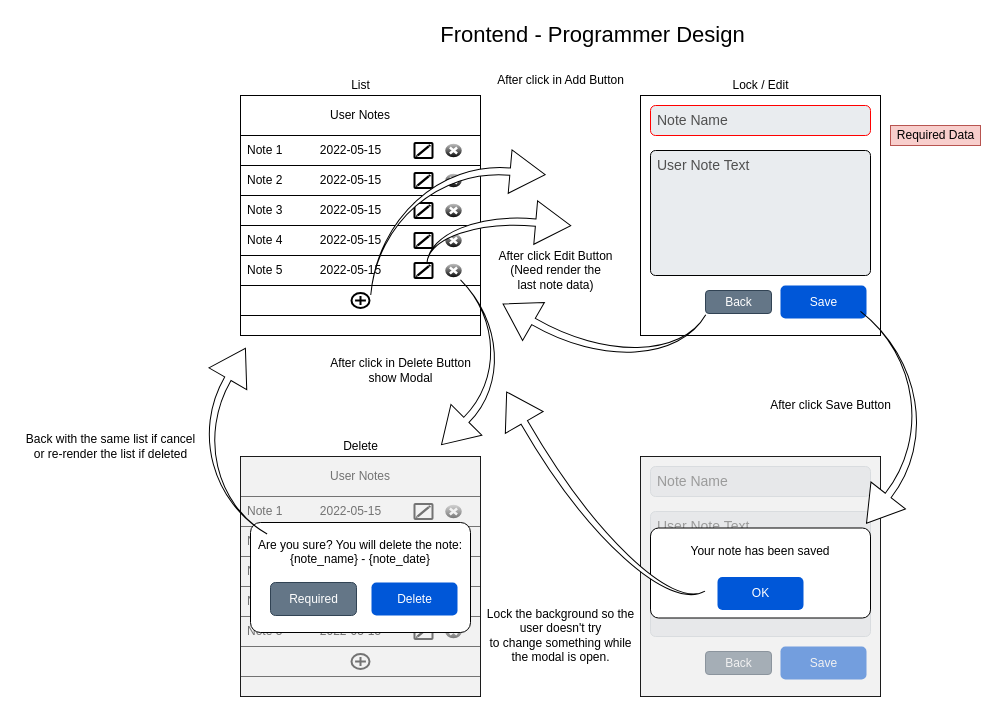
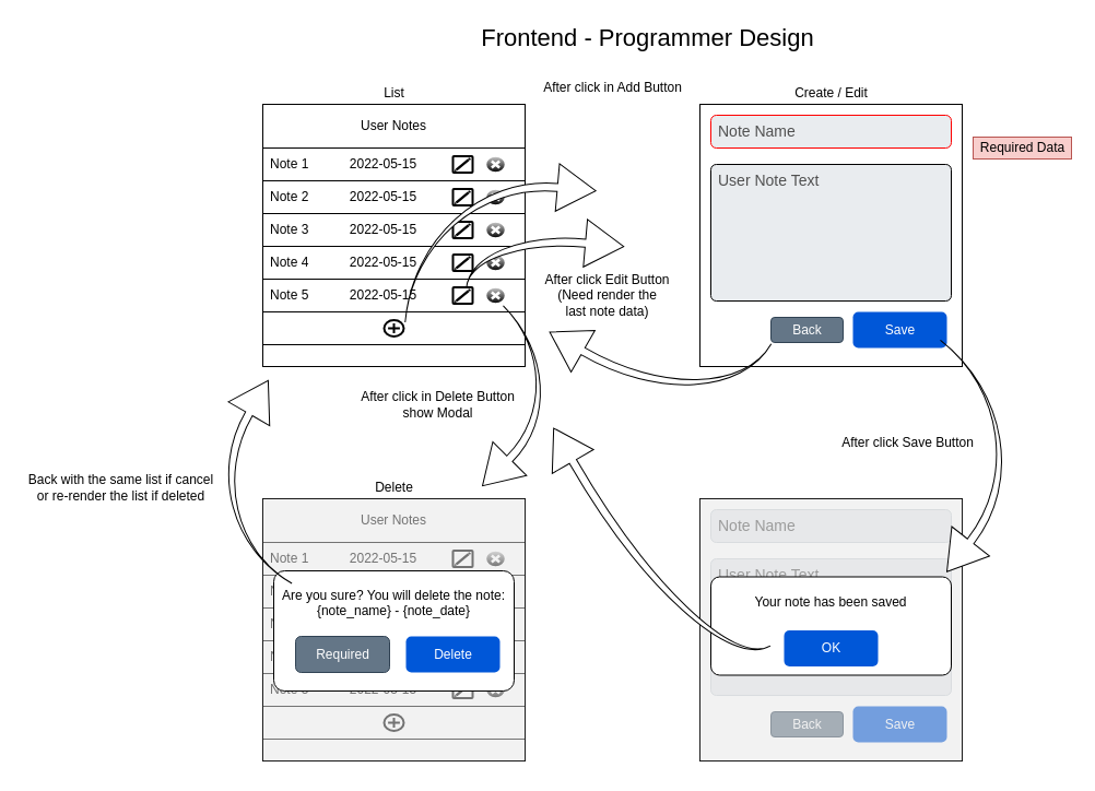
  <mxCell id="0" />
  <mxCell id="1" parent="0" />
  <mxCell id="2" value="" style="rounded=0;whiteSpace=wrap;html=1;" parent="1" vertex="1"><mxGeometry x="640" y="95" width="240" height="240" as="geometry" /></mxCell>
  <mxCell id="3" value="Save" style="rounded=1;fillColor=#0057D8;strokeColor=none;html=1;fontColor=#ffffff;align=center;verticalAlign=middle;fontStyle=0;fontSize=12;sketch=0;" parent="1" vertex="1"><mxGeometry x="780" y="285" width="86" height="33" as="geometry" /></mxCell>
  <mxCell id="4" value="" style="rounded=0;whiteSpace=wrap;html=1;" parent="1" vertex="1"><mxGeometry x="240" y="95" width="240" height="240" as="geometry" /></mxCell>
  <mxCell id="5" style="edgeStyle=none;html=1;" parent="1" source="6" target="4" edge="1"><mxGeometry relative="1" as="geometry" /></mxCell>
  <mxCell id="6" value="User Notes" style="rounded=0;whiteSpace=wrap;html=1;" parent="1" vertex="1"><mxGeometry x="240" y="95" width="240" height="40" as="geometry" /></mxCell>
  <mxCell id="7" value="" style="group;fontStyle=4" parent="1" vertex="1" connectable="0"><mxGeometry x="240" y="135" width="240" height="30" as="geometry" /></mxCell>
  <mxCell id="8" value="Note 1" style="rounded=0;whiteSpace=wrap;html=1;align=left;spacingLeft=5;" parent="7" vertex="1"><mxGeometry width="240.0" height="30" as="geometry" /></mxCell>
  <mxCell id="9" value="" style="verticalLabelPosition=bottom;shadow=0;dashed=0;verticalAlign=top;strokeWidth=2;html=1;shape=mxgraph.mockup.misc.editIcon;" parent="7" vertex="1"><mxGeometry x="174" y="7.5" width="18" height="15" as="geometry" /></mxCell>
  <mxCell id="10" value="" style="verticalLabelPosition=bottom;verticalAlign=top;html=1;shadow=0;dashed=0;strokeWidth=1;shape=mxgraph.ios.iDeleteApp;fillColor=#cccccc;fillColor2=#000000;strokeColor=#ffffff;sketch=0;" parent="7" vertex="1"><mxGeometry x="204.0" y="7.5" width="18" height="15" as="geometry" /></mxCell>
  <mxCell id="11" value="2022-05-15" style="text;html=1;align=center;verticalAlign=middle;resizable=0;points=[];autosize=1;strokeColor=none;fillColor=none;" parent="7" vertex="1"><mxGeometry x="70" y="5" width="80" height="20" as="geometry" /></mxCell>
  <mxCell id="12" value="" style="group" parent="1" vertex="1" connectable="0"><mxGeometry x="240" y="165" width="240" height="30" as="geometry" /></mxCell>
  <mxCell id="13" value="Note 2" style="rounded=0;whiteSpace=wrap;html=1;align=left;spacingLeft=5;" parent="12" vertex="1"><mxGeometry width="240" height="30" as="geometry" /></mxCell>
  <mxCell id="14" value="" style="verticalLabelPosition=bottom;shadow=0;dashed=0;verticalAlign=top;strokeWidth=2;html=1;shape=mxgraph.mockup.misc.editIcon;" parent="12" vertex="1"><mxGeometry x="174" y="7.5" width="18" height="15" as="geometry" /></mxCell>
  <mxCell id="15" value="" style="verticalLabelPosition=bottom;verticalAlign=top;html=1;shadow=0;dashed=0;strokeWidth=1;shape=mxgraph.ios.iDeleteApp;fillColor=#cccccc;fillColor2=#000000;strokeColor=#ffffff;sketch=0;" parent="12" vertex="1"><mxGeometry x="204" y="7.5" width="18" height="15" as="geometry" /></mxCell>
  <mxCell id="16" value="2022-05-15" style="text;html=1;align=center;verticalAlign=middle;resizable=0;points=[];autosize=1;strokeColor=none;fillColor=none;" parent="12" vertex="1"><mxGeometry x="70" y="5" width="80" height="20" as="geometry" /></mxCell>
  <mxCell id="17" value="" style="group" parent="1" vertex="1" connectable="0"><mxGeometry x="240" y="195" width="240" height="30" as="geometry" /></mxCell>
  <mxCell id="18" value="Note 3" style="rounded=0;whiteSpace=wrap;html=1;align=left;spacingLeft=5;" parent="17" vertex="1"><mxGeometry width="240" height="30" as="geometry" /></mxCell>
  <mxCell id="19" value="" style="verticalLabelPosition=bottom;shadow=0;dashed=0;verticalAlign=top;strokeWidth=2;html=1;shape=mxgraph.mockup.misc.editIcon;" parent="17" vertex="1"><mxGeometry x="174" y="7.5" width="18" height="15" as="geometry" /></mxCell>
  <mxCell id="20" value="" style="verticalLabelPosition=bottom;verticalAlign=top;html=1;shadow=0;dashed=0;strokeWidth=1;shape=mxgraph.ios.iDeleteApp;fillColor=#cccccc;fillColor2=#000000;strokeColor=#ffffff;sketch=0;" parent="17" vertex="1"><mxGeometry x="204" y="7.5" width="18" height="15" as="geometry" /></mxCell>
  <mxCell id="21" value="2022-05-15" style="text;html=1;align=center;verticalAlign=middle;resizable=0;points=[];autosize=1;strokeColor=none;fillColor=none;" parent="17" vertex="1"><mxGeometry x="70" y="5" width="80" height="20" as="geometry" /></mxCell>
  <mxCell id="22" value="" style="group" parent="1" vertex="1" connectable="0"><mxGeometry x="240" y="225" width="240" height="30" as="geometry" /></mxCell>
  <mxCell id="23" value="Note 4" style="rounded=0;whiteSpace=wrap;html=1;align=left;spacingLeft=5;" parent="22" vertex="1"><mxGeometry width="240" height="30" as="geometry" /></mxCell>
  <mxCell id="24" value="" style="verticalLabelPosition=bottom;shadow=0;dashed=0;verticalAlign=top;strokeWidth=2;html=1;shape=mxgraph.mockup.misc.editIcon;" parent="22" vertex="1"><mxGeometry x="174" y="7.5" width="18" height="15" as="geometry" /></mxCell>
  <mxCell id="25" value="" style="verticalLabelPosition=bottom;verticalAlign=top;html=1;shadow=0;dashed=0;strokeWidth=1;shape=mxgraph.ios.iDeleteApp;fillColor=#cccccc;fillColor2=#000000;strokeColor=#ffffff;sketch=0;" parent="22" vertex="1"><mxGeometry x="204" y="7.5" width="18" height="15" as="geometry" /></mxCell>
  <mxCell id="26" value="2022-05-15" style="text;html=1;align=center;verticalAlign=middle;resizable=0;points=[];autosize=1;strokeColor=none;fillColor=none;" parent="22" vertex="1"><mxGeometry x="70" y="5" width="80" height="20" as="geometry" /></mxCell>
  <mxCell id="27" value="" style="group" parent="1" vertex="1" connectable="0"><mxGeometry x="240" y="255" width="240" height="30" as="geometry" /></mxCell>
  <mxCell id="28" value="Note 5" style="rounded=0;whiteSpace=wrap;html=1;align=left;spacingLeft=5;" parent="27" vertex="1"><mxGeometry width="240" height="30" as="geometry" /></mxCell>
  <mxCell id="29" value="" style="verticalLabelPosition=bottom;shadow=0;dashed=0;verticalAlign=top;strokeWidth=2;html=1;shape=mxgraph.mockup.misc.editIcon;" parent="27" vertex="1"><mxGeometry x="174" y="7.5" width="18" height="15" as="geometry" /></mxCell>
  <mxCell id="30" value="" style="verticalLabelPosition=bottom;verticalAlign=top;html=1;shadow=0;dashed=0;strokeWidth=1;shape=mxgraph.ios.iDeleteApp;fillColor=#cccccc;fillColor2=#000000;strokeColor=#ffffff;sketch=0;" parent="27" vertex="1"><mxGeometry x="204" y="7.5" width="18" height="15" as="geometry" /></mxCell>
  <mxCell id="31" value="2022-05-15" style="text;html=1;align=center;verticalAlign=middle;resizable=0;points=[];autosize=1;strokeColor=none;fillColor=none;" parent="27" vertex="1"><mxGeometry x="70" y="5" width="80" height="20" as="geometry" /></mxCell>
  <mxCell id="32" value="" style="group;fontStyle=4" parent="1" vertex="1" connectable="0"><mxGeometry x="240" y="285" width="240" height="30" as="geometry" /></mxCell>
  <mxCell id="33" value="" style="rounded=0;whiteSpace=wrap;html=1;align=left;spacingLeft=5;" parent="32" vertex="1"><mxGeometry width="240" height="30" as="geometry" /></mxCell>
  <mxCell id="34" value="" style="html=1;verticalLabelPosition=bottom;align=center;labelBackgroundColor=#ffffff;verticalAlign=top;strokeWidth=2;shadow=0;dashed=0;shape=mxgraph.ios7.icons.add;" parent="32" vertex="1"><mxGeometry x="111" y="7.5" width="18" height="15" as="geometry" /></mxCell>
  <mxCell id="35" value="Back" style="rounded=1;fillColor=#647687;strokeColor=#314354;html=1;fontColor=#ffffff;align=center;verticalAlign=middle;fontStyle=0;fontSize=12;sketch=0;" parent="1" vertex="1"><mxGeometry x="705" y="290" width="66" height="23" as="geometry" /></mxCell>
  <mxCell id="36" value="After click Edit Button&lt;br&gt;(Need render the &lt;br&gt;last note data)" style="text;html=1;align=center;verticalAlign=middle;resizable=0;points=[];autosize=1;strokeColor=none;fillColor=none;" parent="1" vertex="1"><mxGeometry x="490" y="245" width="130" height="50" as="geometry" /></mxCell>
  <mxCell id="37" value="" style="group" parent="1" vertex="1" connectable="0"><mxGeometry x="240" y="456" width="240" height="240" as="geometry" /></mxCell>
  <mxCell id="38" value="" style="rounded=0;whiteSpace=wrap;html=1;" parent="37" vertex="1"><mxGeometry width="240" height="240" as="geometry" /></mxCell>
  <mxCell id="39" style="edgeStyle=none;html=1;" parent="37" source="40" target="38" edge="1"><mxGeometry relative="1" as="geometry" /></mxCell>
  <mxCell id="40" value="User Notes" style="rounded=0;whiteSpace=wrap;html=1;" parent="37" vertex="1"><mxGeometry width="240" height="40" as="geometry" /></mxCell>
  <mxCell id="41" value="" style="group;fontStyle=4" parent="37" vertex="1" connectable="0"><mxGeometry y="40" width="240" height="30" as="geometry" /></mxCell>
  <mxCell id="42" value="Note 1" style="rounded=0;whiteSpace=wrap;html=1;align=left;spacingLeft=5;" parent="41" vertex="1"><mxGeometry width="240.0" height="30" as="geometry" /></mxCell>
  <mxCell id="43" value="" style="verticalLabelPosition=bottom;shadow=0;dashed=0;verticalAlign=top;strokeWidth=2;html=1;shape=mxgraph.mockup.misc.editIcon;" parent="41" vertex="1"><mxGeometry x="174" y="7.5" width="18" height="15" as="geometry" /></mxCell>
  <mxCell id="44" value="" style="verticalLabelPosition=bottom;verticalAlign=top;html=1;shadow=0;dashed=0;strokeWidth=1;shape=mxgraph.ios.iDeleteApp;fillColor=#cccccc;fillColor2=#000000;strokeColor=#ffffff;sketch=0;" parent="41" vertex="1"><mxGeometry x="204.0" y="7.5" width="18" height="15" as="geometry" /></mxCell>
  <mxCell id="45" value="2022-05-15" style="text;html=1;align=center;verticalAlign=middle;resizable=0;points=[];autosize=1;strokeColor=none;fillColor=none;" parent="41" vertex="1"><mxGeometry x="70" y="5" width="80" height="20" as="geometry" /></mxCell>
  <mxCell id="46" value="" style="group" parent="37" vertex="1" connectable="0"><mxGeometry y="70" width="240" height="30" as="geometry" /></mxCell>
  <mxCell id="47" value="Note 2" style="rounded=0;whiteSpace=wrap;html=1;align=left;spacingLeft=5;" parent="46" vertex="1"><mxGeometry width="240" height="30" as="geometry" /></mxCell>
  <mxCell id="48" value="" style="verticalLabelPosition=bottom;shadow=0;dashed=0;verticalAlign=top;strokeWidth=2;html=1;shape=mxgraph.mockup.misc.editIcon;" parent="46" vertex="1"><mxGeometry x="174" y="7.5" width="18" height="15" as="geometry" /></mxCell>
  <mxCell id="49" value="" style="verticalLabelPosition=bottom;verticalAlign=top;html=1;shadow=0;dashed=0;strokeWidth=1;shape=mxgraph.ios.iDeleteApp;fillColor=#cccccc;fillColor2=#000000;strokeColor=#ffffff;sketch=0;" parent="46" vertex="1"><mxGeometry x="204" y="7.5" width="18" height="15" as="geometry" /></mxCell>
  <mxCell id="50" value="2022-05-15" style="text;html=1;align=center;verticalAlign=middle;resizable=0;points=[];autosize=1;strokeColor=none;fillColor=none;" parent="46" vertex="1"><mxGeometry x="70" y="5" width="80" height="20" as="geometry" /></mxCell>
  <mxCell id="51" value="" style="group" parent="37" vertex="1" connectable="0"><mxGeometry y="100" width="240" height="30" as="geometry" /></mxCell>
  <mxCell id="52" value="Note 3" style="rounded=0;whiteSpace=wrap;html=1;align=left;spacingLeft=5;" parent="51" vertex="1"><mxGeometry width="240" height="30" as="geometry" /></mxCell>
  <mxCell id="53" value="" style="verticalLabelPosition=bottom;shadow=0;dashed=0;verticalAlign=top;strokeWidth=2;html=1;shape=mxgraph.mockup.misc.editIcon;" parent="51" vertex="1"><mxGeometry x="174" y="7.5" width="18" height="15" as="geometry" /></mxCell>
  <mxCell id="54" value="" style="verticalLabelPosition=bottom;verticalAlign=top;html=1;shadow=0;dashed=0;strokeWidth=1;shape=mxgraph.ios.iDeleteApp;fillColor=#cccccc;fillColor2=#000000;strokeColor=#ffffff;sketch=0;" parent="51" vertex="1"><mxGeometry x="204" y="7.5" width="18" height="15" as="geometry" /></mxCell>
  <mxCell id="55" value="2022-05-15" style="text;html=1;align=center;verticalAlign=middle;resizable=0;points=[];autosize=1;strokeColor=none;fillColor=none;" parent="51" vertex="1"><mxGeometry x="70" y="5" width="80" height="20" as="geometry" /></mxCell>
  <mxCell id="56" value="" style="group" parent="37" vertex="1" connectable="0"><mxGeometry y="130" width="240" height="30" as="geometry" /></mxCell>
  <mxCell id="57" value="Note 4" style="rounded=0;whiteSpace=wrap;html=1;align=left;spacingLeft=5;" parent="56" vertex="1"><mxGeometry width="240" height="30" as="geometry" /></mxCell>
  <mxCell id="58" value="" style="verticalLabelPosition=bottom;shadow=0;dashed=0;verticalAlign=top;strokeWidth=2;html=1;shape=mxgraph.mockup.misc.editIcon;" parent="56" vertex="1"><mxGeometry x="174" y="7.5" width="18" height="15" as="geometry" /></mxCell>
  <mxCell id="59" value="" style="verticalLabelPosition=bottom;verticalAlign=top;html=1;shadow=0;dashed=0;strokeWidth=1;shape=mxgraph.ios.iDeleteApp;fillColor=#cccccc;fillColor2=#000000;strokeColor=#ffffff;sketch=0;" parent="56" vertex="1"><mxGeometry x="204" y="7.5" width="18" height="15" as="geometry" /></mxCell>
  <mxCell id="60" value="2022-05-15" style="text;html=1;align=center;verticalAlign=middle;resizable=0;points=[];autosize=1;strokeColor=none;fillColor=none;" parent="56" vertex="1"><mxGeometry x="70" y="5" width="80" height="20" as="geometry" /></mxCell>
  <mxCell id="61" value="" style="group" parent="37" vertex="1" connectable="0"><mxGeometry y="160" width="240" height="30" as="geometry" /></mxCell>
  <mxCell id="62" value="Note 5" style="rounded=0;whiteSpace=wrap;html=1;align=left;spacingLeft=5;" parent="61" vertex="1"><mxGeometry width="240" height="30" as="geometry" /></mxCell>
  <mxCell id="63" value="" style="verticalLabelPosition=bottom;shadow=0;dashed=0;verticalAlign=top;strokeWidth=2;html=1;shape=mxgraph.mockup.misc.editIcon;" parent="61" vertex="1"><mxGeometry x="174" y="7.5" width="18" height="15" as="geometry" /></mxCell>
  <mxCell id="64" value="" style="verticalLabelPosition=bottom;verticalAlign=top;html=1;shadow=0;dashed=0;strokeWidth=1;shape=mxgraph.ios.iDeleteApp;fillColor=#cccccc;fillColor2=#000000;strokeColor=#ffffff;sketch=0;" parent="61" vertex="1"><mxGeometry x="204" y="7.5" width="18" height="15" as="geometry" /></mxCell>
  <mxCell id="65" value="2022-05-15" style="text;html=1;align=center;verticalAlign=middle;resizable=0;points=[];autosize=1;strokeColor=none;fillColor=none;" parent="61" vertex="1"><mxGeometry x="70" y="5" width="80" height="20" as="geometry" /></mxCell>
  <mxCell id="66" value="" style="group;fontStyle=4" parent="37" vertex="1" connectable="0"><mxGeometry y="190" width="240" height="30" as="geometry" /></mxCell>
  <mxCell id="67" value="" style="rounded=0;whiteSpace=wrap;html=1;align=left;spacingLeft=5;" parent="66" vertex="1"><mxGeometry width="240" height="30" as="geometry" /></mxCell>
  <mxCell id="68" value="" style="html=1;verticalLabelPosition=bottom;align=center;labelBackgroundColor=#ffffff;verticalAlign=top;strokeWidth=2;shadow=0;dashed=0;shape=mxgraph.ios7.icons.add;" parent="66" vertex="1"><mxGeometry x="111" y="7.5" width="18" height="15" as="geometry" /></mxCell>
  <mxCell id="69" value="" style="rounded=0;whiteSpace=wrap;html=1;strokeWidth=1;fillColor=#E6E6E6;opacity=50;" parent="37" vertex="1"><mxGeometry width="240" height="240" as="geometry" /></mxCell>
  <mxCell id="70" value="" style="group" parent="1" vertex="1" connectable="0"><mxGeometry x="250" y="522" width="230" height="180" as="geometry" /></mxCell>
  <mxCell id="71" value="Are you sure? You will delete the note:&lt;br&gt;{note_name} - {note_date}" style="rounded=1;whiteSpace=wrap;html=1;verticalAlign=top;spacingTop=9;arcSize=9;" parent="70" vertex="1"><mxGeometry width="220" height="110" as="geometry" /></mxCell>
  <mxCell id="72" value="Delete" style="rounded=1;fillColor=#0057D8;strokeColor=none;html=1;fontColor=#ffffff;align=center;verticalAlign=middle;fontStyle=0;fontSize=12;sketch=0;" parent="70" vertex="1"><mxGeometry x="121" y="60" width="86" height="33" as="geometry" /></mxCell>
  <mxCell id="73" value="Required" style="rounded=1;fillColor=#647687;strokeColor=#314354;html=1;fontColor=#ffffff;align=center;verticalAlign=middle;fontStyle=0;fontSize=12;sketch=0;" parent="70" vertex="1"><mxGeometry x="20" y="60" width="86" height="33" as="geometry" /></mxCell>
  <mxCell id="74" value="Note Name" style="html=1;shadow=0;dashed=0;shape=mxgraph.bootstrap.rrect;rSize=5;strokeColor=#FF0000;strokeWidth=1;fillColor=#E9ECEF;fontColor=#505050;whiteSpace=wrap;align=left;verticalAlign=middle;spacingLeft=5;fontSize=14;" parent="1" vertex="1"><mxGeometry x="650" y="105" width="220" height="30" as="geometry" /></mxCell>
  <mxCell id="75" value="User Note Text&lt;br&gt;" style="html=1;shadow=0;dashed=0;shape=mxgraph.bootstrap.rrect;rSize=5;strokeColor=#000000;strokeWidth=1;fillColor=#E9ECEF;fontColor=#505050;whiteSpace=wrap;align=left;verticalAlign=top;spacingLeft=5;fontSize=14;" parent="1" vertex="1"><mxGeometry x="650" y="150" width="220" height="125" as="geometry" /></mxCell>
  <mxCell id="76" value="After click in Delete Button&lt;br&gt;show Modal" style="text;html=1;align=center;verticalAlign=middle;resizable=0;points=[];autosize=1;strokeColor=none;fillColor=none;" parent="1" vertex="1"><mxGeometry x="320" y="355" width="160" height="30" as="geometry" /></mxCell>
  <mxCell id="77" value="Frontend - Programmer Design&amp;nbsp;" style="text;html=1;align=center;verticalAlign=middle;resizable=0;points=[];autosize=1;strokeColor=none;fillColor=none;fontSize=22;" parent="1" vertex="1"><mxGeometry x="430" y="20" width="330" height="30" as="geometry" /></mxCell>
- <mxCell id="78" value="&lt;span class=&quot;VIiyi&quot; lang=&quot;en&quot;&gt;Lock the background so the &lt;br&gt;user doesn't try &lt;br&gt;to change something while &lt;br&gt;the modal is open.&lt;/span&gt;" style="text;html=1;align=center;verticalAlign=middle;resizable=0;points=[];autosize=1;strokeColor=none;fillColor=none;fontSize=12;" parent="1" vertex="1"><mxGeometry x="480" y="605" width="160" height="60" as="geometry" /></mxCell>
  <mxCell id="79" value="List" style="text;html=1;align=center;verticalAlign=middle;resizable=0;points=[];autosize=1;strokeColor=none;fillColor=none;fontSize=12;" parent="1" vertex="1"><mxGeometry x="345" y="75" width="30" height="20" as="geometry" /></mxCell>
- <mxCell id="80" value="Lock / Edit" style="text;html=1;align=center;verticalAlign=middle;resizable=0;points=[];autosize=1;strokeColor=none;fillColor=none;fontSize=12;" parent="1" vertex="1"><mxGeometry x="720" y="75" width="80" height="20" as="geometry" /></mxCell>
+ <mxCell id="80" value="Create / Edit" style="text;html=1;align=center;verticalAlign=middle;resizable=0;points=[];autosize=1;strokeColor=none;fillColor=none;fontSize=12;" parent="1" vertex="1"><mxGeometry x="720" y="75" width="80" height="20" as="geometry" /></mxCell>
  <mxCell id="81" value="Delete" style="text;html=1;align=center;verticalAlign=middle;resizable=0;points=[];autosize=1;strokeColor=none;fillColor=none;fontSize=12;" parent="1" vertex="1"><mxGeometry x="335" y="436" width="50" height="20" as="geometry" /></mxCell>
  <mxCell id="82" value="" style="rounded=0;whiteSpace=wrap;html=1;" parent="1" vertex="1"><mxGeometry x="640" y="456" width="240" height="240" as="geometry" /></mxCell>
  <mxCell id="83" value="Save" style="rounded=1;fillColor=#0057D8;strokeColor=none;html=1;fontColor=#ffffff;align=center;verticalAlign=middle;fontStyle=0;fontSize=12;sketch=0;" parent="1" vertex="1"><mxGeometry x="780" y="646" width="86" height="33" as="geometry" /></mxCell>
  <mxCell id="84" value="Back" style="rounded=1;fillColor=#647687;strokeColor=#314354;html=1;fontColor=#ffffff;align=center;verticalAlign=middle;fontStyle=0;fontSize=12;sketch=0;" parent="1" vertex="1"><mxGeometry x="705" y="651" width="66" height="23" as="geometry" /></mxCell>
  <mxCell id="85" value="Note Name" style="html=1;shadow=0;dashed=0;shape=mxgraph.bootstrap.rrect;rSize=5;strokeColor=#CED4DA;strokeWidth=1;fillColor=#E9ECEF;fontColor=#505050;whiteSpace=wrap;align=left;verticalAlign=middle;spacingLeft=5;fontSize=14;" parent="1" vertex="1"><mxGeometry x="650" y="466" width="220" height="30" as="geometry" /></mxCell>
  <mxCell id="86" value="User Note Text&lt;br&gt;" style="html=1;shadow=0;dashed=0;shape=mxgraph.bootstrap.rrect;rSize=5;strokeColor=#CED4DA;strokeWidth=1;fillColor=#E9ECEF;fontColor=#505050;whiteSpace=wrap;align=left;verticalAlign=top;spacingLeft=5;fontSize=14;" parent="1" vertex="1"><mxGeometry x="650" y="511" width="220" height="125" as="geometry" /></mxCell>
  <mxCell id="87" value="" style="rounded=0;whiteSpace=wrap;html=1;strokeWidth=1;fillColor=#E6E6E6;opacity=50;" parent="1" vertex="1"><mxGeometry x="640" y="456" width="240" height="240" as="geometry" /></mxCell>
  <mxCell id="88" value="" style="group" parent="1" vertex="1" connectable="0"><mxGeometry x="650" y="508.5" width="230" height="180" as="geometry" /></mxCell>
  <mxCell id="89" value="" style="group" parent="88" vertex="1" connectable="0"><mxGeometry y="19" width="220" height="90" as="geometry" /></mxCell>
  <mxCell id="90" value="Your note has been saved" style="rounded=1;whiteSpace=wrap;html=1;verticalAlign=top;spacingTop=9;arcSize=9;" parent="89" vertex="1"><mxGeometry width="220" height="90" as="geometry" /></mxCell>
  <mxCell id="91" value="OK" style="rounded=1;fillColor=#0057D8;strokeColor=none;html=1;fontColor=#ffffff;align=center;verticalAlign=middle;fontStyle=0;fontSize=12;sketch=0;" parent="89" vertex="1"><mxGeometry x="67" y="49" width="86" height="33" as="geometry" /></mxCell>
  <mxCell id="92" value="After click Save Button" style="text;html=1;align=center;verticalAlign=middle;resizable=0;points=[];autosize=1;strokeColor=none;fillColor=none;fontColor=#000000;" parent="1" vertex="1"><mxGeometry x="760" y="395" width="140" height="20" as="geometry" /></mxCell>
  <mxCell id="93" value="" style="html=1;shadow=0;dashed=0;align=center;verticalAlign=middle;shape=mxgraph.arrows2.jumpInArrow;dy=3.64;dx=35.15;arrowHead=43.64;fontColor=#000000;fillColor=default;rotation=135;" parent="1" vertex="1"><mxGeometry x="393.23" y="306.95" width="130" height="125" as="geometry" /></mxCell>
  <mxCell id="94" value="" style="html=1;shadow=0;dashed=0;align=center;verticalAlign=middle;shape=mxgraph.arrows2.jumpInArrow;dy=3.64;dx=35.15;arrowHead=43.64;fontColor=#000000;fillColor=default;rotation=-60;" parent="1" vertex="1"><mxGeometry x="171.32" y="368.46" width="150" height="133.5" as="geometry" /></mxCell>
  <mxCell id="95" value="Back with the same list if cancel &lt;br&gt;or re-render the list if deleted" style="text;html=1;align=center;verticalAlign=middle;resizable=0;points=[];autosize=1;strokeColor=none;fillColor=none;fontColor=#000000;" parent="1" vertex="1"><mxGeometry x="20" y="431" width="180" height="30" as="geometry" /></mxCell>
  <mxCell id="96" value="" style="html=1;shadow=0;dashed=0;align=center;verticalAlign=middle;shape=mxgraph.arrows2.jumpInArrow;dy=3.64;dx=35.15;arrowHead=43.64;fontColor=#000000;fillColor=default;rotation=5;flipH=0;flipV=0;" parent="1" vertex="1"><mxGeometry x="376.77" y="145" width="163.23" height="156.95" as="geometry" /></mxCell>
  <mxCell id="97" value="After click in Add Button" style="text;html=1;align=center;verticalAlign=middle;resizable=0;points=[];autosize=1;strokeColor=none;fillColor=none;" parent="1" vertex="1"><mxGeometry x="490" y="70" width="140" height="20" as="geometry" /></mxCell>
  <mxCell id="98" value="" style="html=1;shadow=0;dashed=0;align=center;verticalAlign=middle;shape=mxgraph.arrows2.jumpInArrow;dy=3.64;dx=35.15;arrowHead=43.64;fontColor=#000000;fillColor=default;rotation=5;flipH=0;flipV=0;" parent="1" vertex="1"><mxGeometry x="429.25" y="197.13" width="140" height="71.95" as="geometry" /></mxCell>
  <mxCell id="99" value="" style="html=1;shadow=0;dashed=0;align=center;verticalAlign=middle;shape=mxgraph.arrows2.jumpInArrow;dy=3.64;dx=35.15;arrowHead=43.64;fontColor=#000000;fillColor=default;rotation=-150;flipH=0;flipV=0;" parent="1" vertex="1"><mxGeometry x="507.98" y="261.35" width="180.94" height="113.84" as="geometry" /></mxCell>
  <mxCell id="100" value="" style="html=1;shadow=0;dashed=0;align=center;verticalAlign=middle;shape=mxgraph.arrows2.jumpInArrow;dy=3.64;dx=35.15;arrowHead=43.64;fontColor=#000000;fillColor=default;rotation=-120;flipH=0;flipV=0;" parent="1" vertex="1"><mxGeometry x="460.06" y="449.52" width="271.69" height="94" as="geometry" /></mxCell>
  <mxCell id="101" value="" style="html=1;shadow=0;dashed=0;align=center;verticalAlign=middle;shape=mxgraph.arrows2.jumpInArrow;dy=3.64;dx=35.15;arrowHead=43.64;fontColor=#000000;fillColor=default;rotation=128;flipH=0;flipV=0;" parent="1" vertex="1"><mxGeometry x="790" y="345.01" width="163.23" height="156.95" as="geometry" /></mxCell>
  <mxCell id="102" value="Required Data" style="text;html=1;align=center;verticalAlign=middle;resizable=0;points=[];autosize=1;strokeColor=#b85450;fillColor=#f8cecc;" parent="1" vertex="1"><mxGeometry x="890" y="125" width="90" height="20" as="geometry" /></mxCell>
